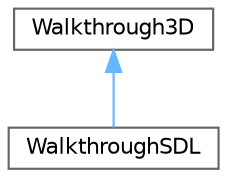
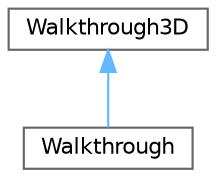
  digraph {
    rankdir=TB
    node [color=grey40 fillcolor=white fontname=Helvetica fontsize=10 shape=box style=filled]
    n1 [height=0.2 label=Walkthrough3D width=0.4]
-   n2 [height=0.2 label=WalkthroughSDL width=0.4]
+   n2 [height=0.2 label=Walkthrough width=0.4]
    n1 -> n2 [color=steelblue1 dir=back fontname=Helvetica fontsize=10 labelfontname=Helvetica labelfontsize=10 style=solid]
  }
